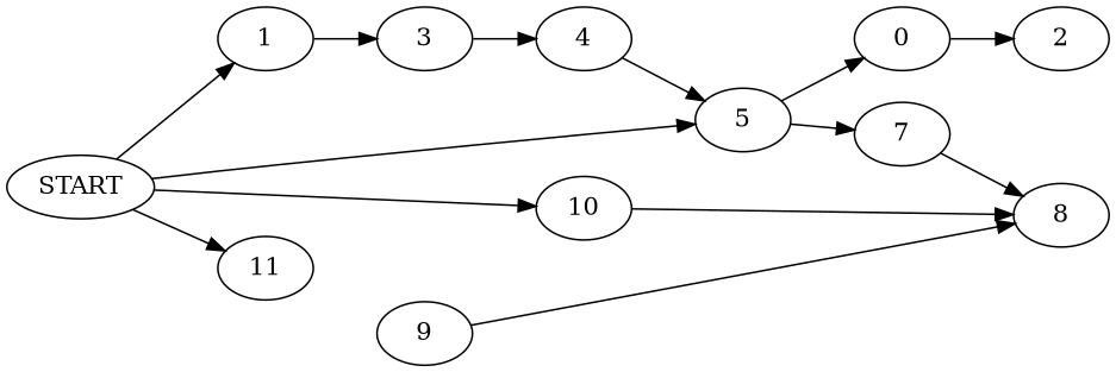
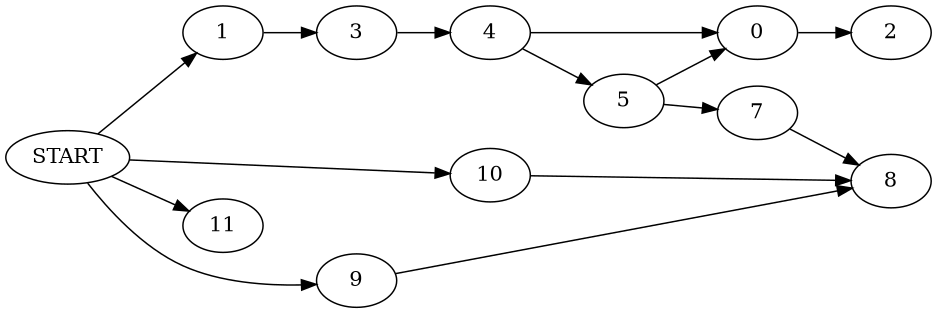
  digraph {
    rankdir=LR
    n1 [label=START]
    1
    9
    10
    11
    3
    8
    4
    5
    n10 [label=0]
    7
    2
    n1 -> 1
-   n1 -> 5
+   n1 -> 9
    n1 -> 10
    n1 -> 11
    1 -> 3
    9 -> 8
    10 -> 8
    3 -> 4
    4 -> 5
+   4 -> n10
    5 -> n10
    5 -> 7
    n10 -> 2
    7 -> 8
  }
